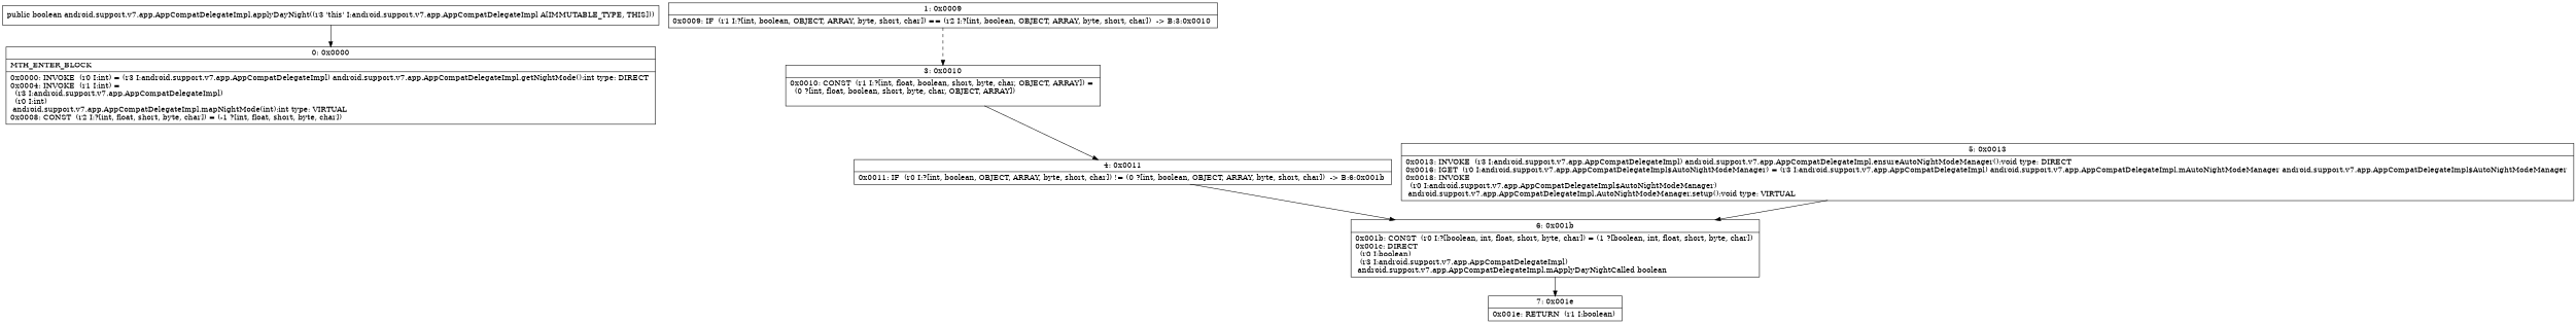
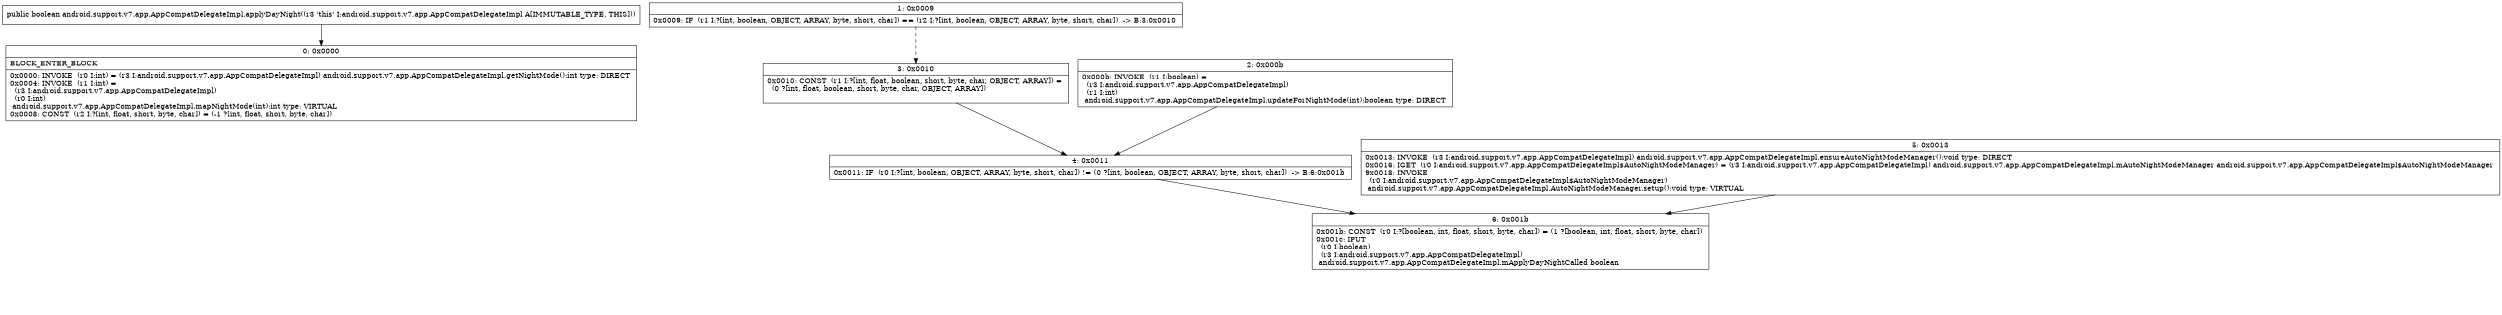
  digraph {
    node [shape=record]
-   n1 [label="{0\:\ 0x0000|MTH_ENTER_BLOCK\l|0x0000: INVOKE  (r0 I:int) = (r3 I:android.support.v7.app.AppCompatDelegateImpl) android.support.v7.app.AppCompatDelegateImpl.getNightMode():int type: DIRECT \l0x0004: INVOKE  (r1 I:int) = \l  (r3 I:android.support.v7.app.AppCompatDelegateImpl)\l  (r0 I:int)\l android.support.v7.app.AppCompatDelegateImpl.mapNightMode(int):int type: VIRTUAL \l0x0008: CONST  (r2 I:?[int, float, short, byte, char]) = (\-1 ?[int, float, short, byte, char]) \l}"]
+   n1 [label="{0\:\ 0x0000|BLOCK_ENTER_BLOCK\l|0x0000: INVOKE  (r0 I:int) = (r3 I:android.support.v7.app.AppCompatDelegateImpl) android.support.v7.app.AppCompatDelegateImpl.getNightMode():int type: DIRECT \l0x0004: INVOKE  (r1 I:int) = \l  (r3 I:android.support.v7.app.AppCompatDelegateImpl)\l  (r0 I:int)\l android.support.v7.app.AppCompatDelegateImpl.mapNightMode(int):int type: VIRTUAL \l0x0008: CONST  (r2 I:?[int, float, short, byte, char]) = (\-1 ?[int, float, short, byte, char]) \l}"]
    n2 [label="{1\:\ 0x0009|0x0009: IF  (r1 I:?[int, boolean, OBJECT, ARRAY, byte, short, char]) == (r2 I:?[int, boolean, OBJECT, ARRAY, byte, short, char])  \-\> B:3:0x0010 \l}"]
    n3 [label="{3\:\ 0x0010|0x0010: CONST  (r1 I:?[int, float, boolean, short, byte, char, OBJECT, ARRAY]) = \l  (0 ?[int, float, boolean, short, byte, char, OBJECT, ARRAY])\l \l}"]
+   n4 [label="{2\:\ 0x000b|0x000b: INVOKE  (r1 I:boolean) = \l  (r3 I:android.support.v7.app.AppCompatDelegateImpl)\l  (r1 I:int)\l android.support.v7.app.AppCompatDelegateImpl.updateForNightMode(int):boolean type: DIRECT \l}"]
    n5 [label="{4\:\ 0x0011|0x0011: IF  (r0 I:?[int, boolean, OBJECT, ARRAY, byte, short, char]) != (0 ?[int, boolean, OBJECT, ARRAY, byte, short, char])  \-\> B:6:0x001b \l}"]
-   n6 [label="{6\:\ 0x001b|0x001b: CONST  (r0 I:?[boolean, int, float, short, byte, char]) = (1 ?[boolean, int, float, short, byte, char]) \l0x001c: DIRECT  \l  (r0 I:boolean)\l  (r3 I:android.support.v7.app.AppCompatDelegateImpl)\l android.support.v7.app.AppCompatDelegateImpl.mApplyDayNightCalled boolean \l}"]
-   n7 [label="{5\:\ 0x0013|0x0013: INVOKE  (r3 I:android.support.v7.app.AppCompatDelegateImpl) android.support.v7.app.AppCompatDelegateImpl.ensureAutoNightModeManager():void type: DIRECT \l0x0016: IGET  (r0 I:android.support.v7.app.AppCompatDelegateImpl$AutoNightModeManager) = (r3 I:android.support.v7.app.AppCompatDelegateImpl) android.support.v7.app.AppCompatDelegateImpl.mAutoNightModeManager android.support.v7.app.AppCompatDelegateImpl$AutoNightModeManager \l0x0018: INVOKE  \l  (r0 I:android.support.v7.app.AppCompatDelegateImpl$AutoNightModeManager)\l android.support.v7.app.AppCompatDelegateImpl.AutoNightModeManager.setup():void type: VIRTUAL \l}"]
-   n8 [label="{7\:\ 0x001e|0x001e: RETURN  (r1 I:boolean) \l}"]
+   n6 [label="{6\:\ 0x001b|0x001b: CONST  (r0 I:?[boolean, int, float, short, byte, char]) = (1 ?[boolean, int, float, short, byte, char]) \l0x001c: IPUT  \l  (r0 I:boolean)\l  (r3 I:android.support.v7.app.AppCompatDelegateImpl)\l android.support.v7.app.AppCompatDelegateImpl.mApplyDayNightCalled boolean \l}"]
+   n7 [label="{5\:\ 0x0013|0x0013: INVOKE  (r3 I:android.support.v7.app.AppCompatDelegateImpl) android.support.v7.app.AppCompatDelegateImpl.ensureAutoNightModeManager():void type: DIRECT \l0x0016: IGET  (r0 I:android.support.v7.app.AppCompatDelegateImpl$AutoNightModeManager) = (r3 I:android.support.v7.app.AppCompatDelegateImpl) android.support.v7.app.AppCompatDelegateImpl.mAutoNightModeManager android.support.v7.app.AppCompatDelegateImpl$AutoNightModeManager \l9x0018: INVOKE  \l  (r0 I:android.support.v7.app.AppCompatDelegateImpl$AutoNightModeManager)\l android.support.v7.app.AppCompatDelegateImpl.AutoNightModeManager.setup():void type: VIRTUAL \l}"]
    n9 [label="{public boolean android.support.v7.app.AppCompatDelegateImpl.applyDayNight((r3 'this' I:android.support.v7.app.AppCompatDelegateImpl A[IMMUTABLE_TYPE, THIS])) }"]
    n2 -> n3 [style=dashed]
    n3 -> n5
+   n4 -> n5
    n5 -> n6
-   n6 -> n8
    n7 -> n6
    n9 -> n1
  }
